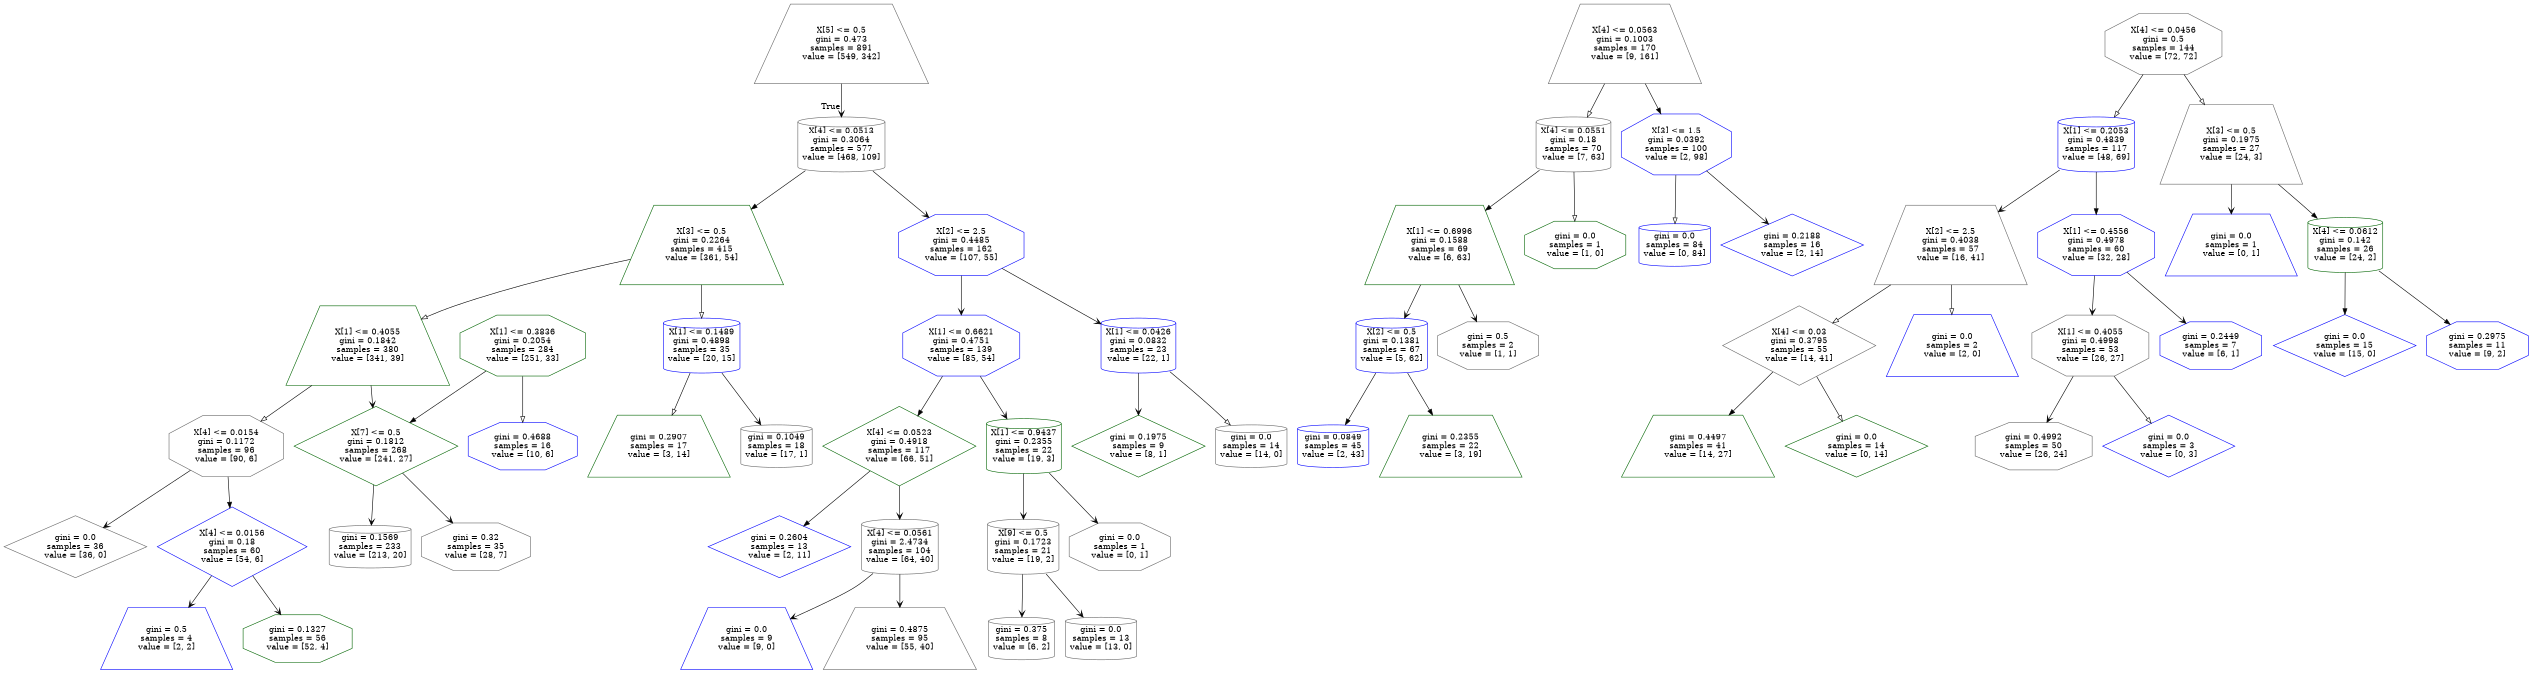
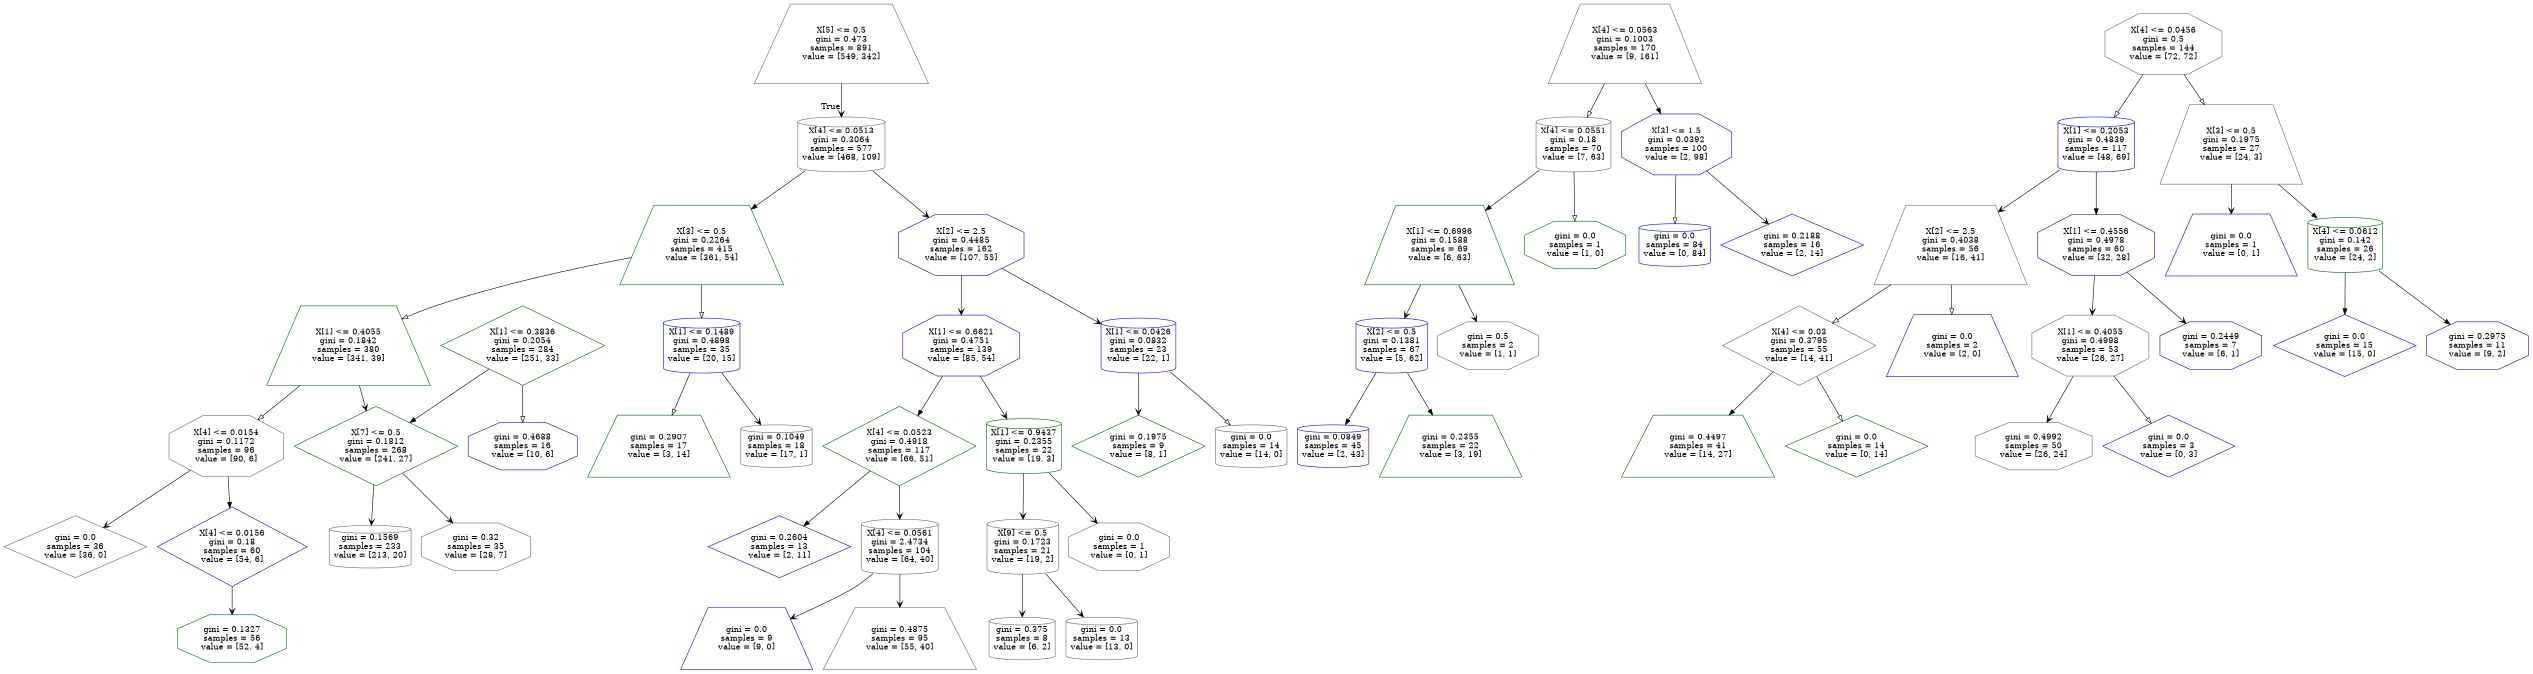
  digraph {
    node [color=gray40 shape=cylinder]
    edge [arrowhead=vee]
    n1 [label="X[5] <= 0.5\ngini = 0.473\nsamples = 891\nvalue = [549, 342]" shape=trapezium]
    n2 [label="X[4] <= 0.0513\ngini = 0.3064\nsamples = 577\nvalue = [468, 109]"]
    n3 [color=darkgreen label="X[3] <= 0.5\ngini = 0.2264\nsamples = 415\nvalue = [361, 54]" shape=trapezium]
    n4 [color=blue label="X[2] <= 2.5\ngini = 0.4485\nsamples = 162\nvalue = [107, 55]" shape=octagon]
    n5 [color=darkgreen label="X[1] <= 0.4055\ngini = 0.1842\nsamples = 380\nvalue = [341, 39]" shape=trapezium]
    n6 [color=blue label="X[1] <= 0.1489\ngini = 0.4898\nsamples = 35\nvalue = [20, 15]"]
    n7 [color=blue label="X[1] <= 0.6621\ngini = 0.4751\nsamples = 139\nvalue = [85, 54]" shape=octagon]
    n8 [color=blue label="X[1] <= 0.0426\ngini = 0.0832\nsamples = 23\nvalue = [22, 1]"]
    n9 [label="X[4] <= 0.0154\ngini = 0.1172\nsamples = 96\nvalue = [90, 6]" shape=octagon]
    n10 [color=darkgreen label="X[7] <= 0.5\ngini = 0.1812\nsamples = 268\nvalue = [241, 27]" shape=diamond]
    n11 [color=darkgreen label="gini = 0.2907\nsamples = 17\nvalue = [3, 14]" shape=trapezium]
    n12 [label="gini = 0.1049\nsamples = 18\nvalue = [17, 1]"]
-   n13 [color=darkgreen label="X[1] <= 0.3836\ngini = 0.2054\nsamples = 284\nvalue = [251, 33]" shape=octagon]
+   n13 [color=darkgreen label="X[1] <= 0.3836\ngini = 0.2054\nsamples = 284\nvalue = [251, 33]" shape=diamond]
    n14 [color=blue label="gini = 0.4688\nsamples = 16\nvalue = [10, 6]" shape=octagon]
    n15 [label="gini = 0.0\nsamples = 36\nvalue = [36, 0]" shape=diamond]
    n16 [color=blue label="X[4] <= 0.0156\ngini = 0.18\nsamples = 60\nvalue = [54, 6]" shape=diamond]
    n17 [label="gini = 0.1569\nsamples = 233\nvalue = [213, 20]"]
    n18 [label="gini = 0.32\nsamples = 35\nvalue = [28, 7]" shape=octagon]
-   n19 [color=blue label="gini = 0.5\nsamples = 4\nvalue = [2, 2]" shape=trapezium]
    n20 [color=darkgreen label="gini = 0.1327\nsamples = 56\nvalue = [52, 4]" shape=octagon]
    n21 [color=darkgreen label="X[4] <= 0.0523\ngini = 0.4918\nsamples = 117\nvalue = [66, 51]" shape=diamond]
    n22 [color=darkgreen label="X[1] <= 0.9437\ngini = 0.2355\nsamples = 22\nvalue = [19, 3]"]
    n23 [color=darkgreen label="gini = 0.1975\nsamples = 9\nvalue = [8, 1]" shape=diamond]
    n24 [label="gini = 0.0\nsamples = 14\nvalue = [14, 0]"]
    n25 [color=blue label="gini = 0.2604\nsamples = 13\nvalue = [2, 11]" shape=diamond]
    n26 [label="X[4] <= 0.0561\ngini = 2.4734\nsamples = 104\nvalue = [64, 40]"]
    n27 [label="X[9] <= 0.5\ngini = 0.1723\nsamples = 21\nvalue = [19, 2]"]
    n28 [label="gini = 0.0\nsamples = 1\nvalue = [0, 1]" shape=octagon]
    n29 [color=blue label="gini = 0.0\nsamples = 9\nvalue = [9, 0]" shape=trapezium]
    n30 [label="gini = 0.4875\nsamples = 95\nvalue = [55, 40]" shape=trapezium]
    n31 [label="gini = 0.375\nsamples = 8\nvalue = [6, 2]"]
    n32 [label="gini = 0.0\nsamples = 13\nvalue = [13, 0]"]
    n33 [label="X[4] <= 0.0563\ngini = 0.1003\nsamples = 170\nvalue = [9, 161]" shape=trapezium]
    n34 [label="X[4] <= 0.0551\ngini = 0.18\nsamples = 70\nvalue = [7, 63]"]
    n35 [color=blue label="X[3] <= 1.5\ngini = 0.0392\nsamples = 100\nvalue = [2, 98]" shape=octagon]
    n36 [label="X[4] <= 0.0456\ngini = 0.5\nsamples = 144\nvalue = [72, 72]" shape=octagon]
    n37 [color=blue label="X[1] <= 0.2053\ngini = 0.4839\nsamples = 117\nvalue = [48, 69]"]
    n38 [label="X[3] <= 0.5\ngini = 0.1975\nsamples = 27\nvalue = [24, 3]" shape=trapezium]
    n39 [color=darkgreen label="X[1] <= 0.6996\ngini = 0.1588\nsamples = 69\nvalue = [6, 63]" shape=trapezium]
    n40 [color=darkgreen label="gini = 0.0\nsamples = 1\nvalue = [1, 0]" shape=octagon]
    n41 [color=blue label="gini = 0.0\nsamples = 84\nvalue = [0, 84]"]
    n42 [color=blue label="gini = 0.2188\nsamples = 16\nvalue = [2, 14]" shape=diamond]
    n43 [color=blue label="X[2] <= 0.5\ngini = 0.1381\nsamples = 67\nvalue = [5, 62]"]
    n44 [label="gini = 0.5\nsamples = 2\nvalue = [1, 1]" shape=octagon]
    n45 [color=blue label="gini = 0.0849\nsamples = 45\nvalue = [2, 43]"]
    n46 [color=darkgreen label="gini = 0.2355\nsamples = 22\nvalue = [3, 19]" shape=trapezium]
-   n47 [label="X[2] <= 2.5\ngini = 0.4038\nsamples = 57\nvalue = [16, 41]" shape=trapezium]
+   n47 [label="X[2] <= 2.5\ngini = 0.4038\nsamples = 56\nvalue = [16, 41]" shape=trapezium]
    n48 [color=blue label="X[1] <= 0.4556\ngini = 0.4978\nsamples = 60\nvalue = [32, 28]" shape=octagon]
    n49 [color=blue label="gini = 0.0\nsamples = 1\nvalue = [0, 1]" shape=trapezium]
    n50 [color=darkgreen label="X[4] <= 0.0612\ngini = 0.142\nsamples = 26\nvalue = [24, 2]"]
    n51 [label="X[4] <= 0.03\ngini = 0.3795\nsamples = 55\nvalue = [14, 41]" shape=diamond]
    n52 [color=blue label="gini = 0.0\nsamples = 2\nvalue = [2, 0]" shape=trapezium]
    n53 [label="X[1] <= 0.4055\ngini = 0.4998\nsamples = 53\nvalue = [26, 27]" shape=octagon]
    n54 [color=blue label="gini = 0.2449\nsamples = 7\nvalue = [6, 1]" shape=octagon]
    n55 [color=darkgreen label="gini = 0.4497\nsamples = 41\nvalue = [14, 27]" shape=trapezium]
    n56 [color=darkgreen label="gini = 0.0\nsamples = 14\nvalue = [0, 14]" shape=diamond]
    n57 [label="gini = 0.4992\nsamples = 50\nvalue = [26, 24]" shape=octagon]
    n58 [color=blue label="gini = 0.0\nsamples = 3\nvalue = [0, 3]" shape=diamond]
    n59 [color=blue label="gini = 0.0\nsamples = 15\nvalue = [15, 0]" shape=diamond]
    n60 [color=blue label="gini = 0.2975\nsamples = 11\nvalue = [9, 2]" shape=octagon]
    n1 -> n2 [headlabel=True labelangle=45 labeldistance=2.5]
    n2 -> n3 [arrowhead=normal]
    n2 -> n4
    n3 -> n5 [arrowhead=onormal]
    n3 -> n6 [arrowhead=onormal]
    n4 -> n7
    n4 -> n8
    n5 -> n9 [arrowhead=onormal]
    n5 -> n10
    n6 -> n11 [arrowhead=onormal]
    n6 -> n12
    n7 -> n21 [arrowhead=normal]
    n7 -> n22
    n8 -> n23
    n8 -> n24 [arrowhead=onormal]
    n9 -> n15
    n9 -> n16 [arrowhead=normal]
    n10 -> n17
    n10 -> n18
    n13 -> n10 [arrowhead=normal]
    n13 -> n14 [arrowhead=onormal]
-   n16 -> n19
    n16 -> n20
    n21 -> n25 [arrowhead=normal]
    n21 -> n26
    n22 -> n27
    n22 -> n28
    n26 -> n29
    n26 -> n30
    n27 -> n31
    n27 -> n32
    n33 -> n34 [arrowhead=onormal]
    n33 -> n35 [arrowhead=normal]
    n34 -> n39 [arrowhead=normal]
    n34 -> n40 [arrowhead=onormal]
    n35 -> n41 [arrowhead=onormal]
    n35 -> n42
    n36 -> n37 [arrowhead=onormal]
    n36 -> n38 [arrowhead=onormal]
    n37 -> n47
    n37 -> n48 [arrowhead=normal]
    n38 -> n49
    n38 -> n50 [arrowhead=normal]
    n39 -> n43
    n39 -> n44
    n43 -> n45 [arrowhead=normal]
    n43 -> n46 [arrowhead=normal]
    n47 -> n51 [arrowhead=onormal]
    n47 -> n52 [arrowhead=onormal]
    n48 -> n53
    n48 -> n54
    n50 -> n59 [arrowhead=normal]
    n50 -> n60 [arrowhead=normal]
    n51 -> n55 [arrowhead=normal]
    n51 -> n56 [arrowhead=onormal]
    n53 -> n57
    n53 -> n58 [arrowhead=onormal]
  }
